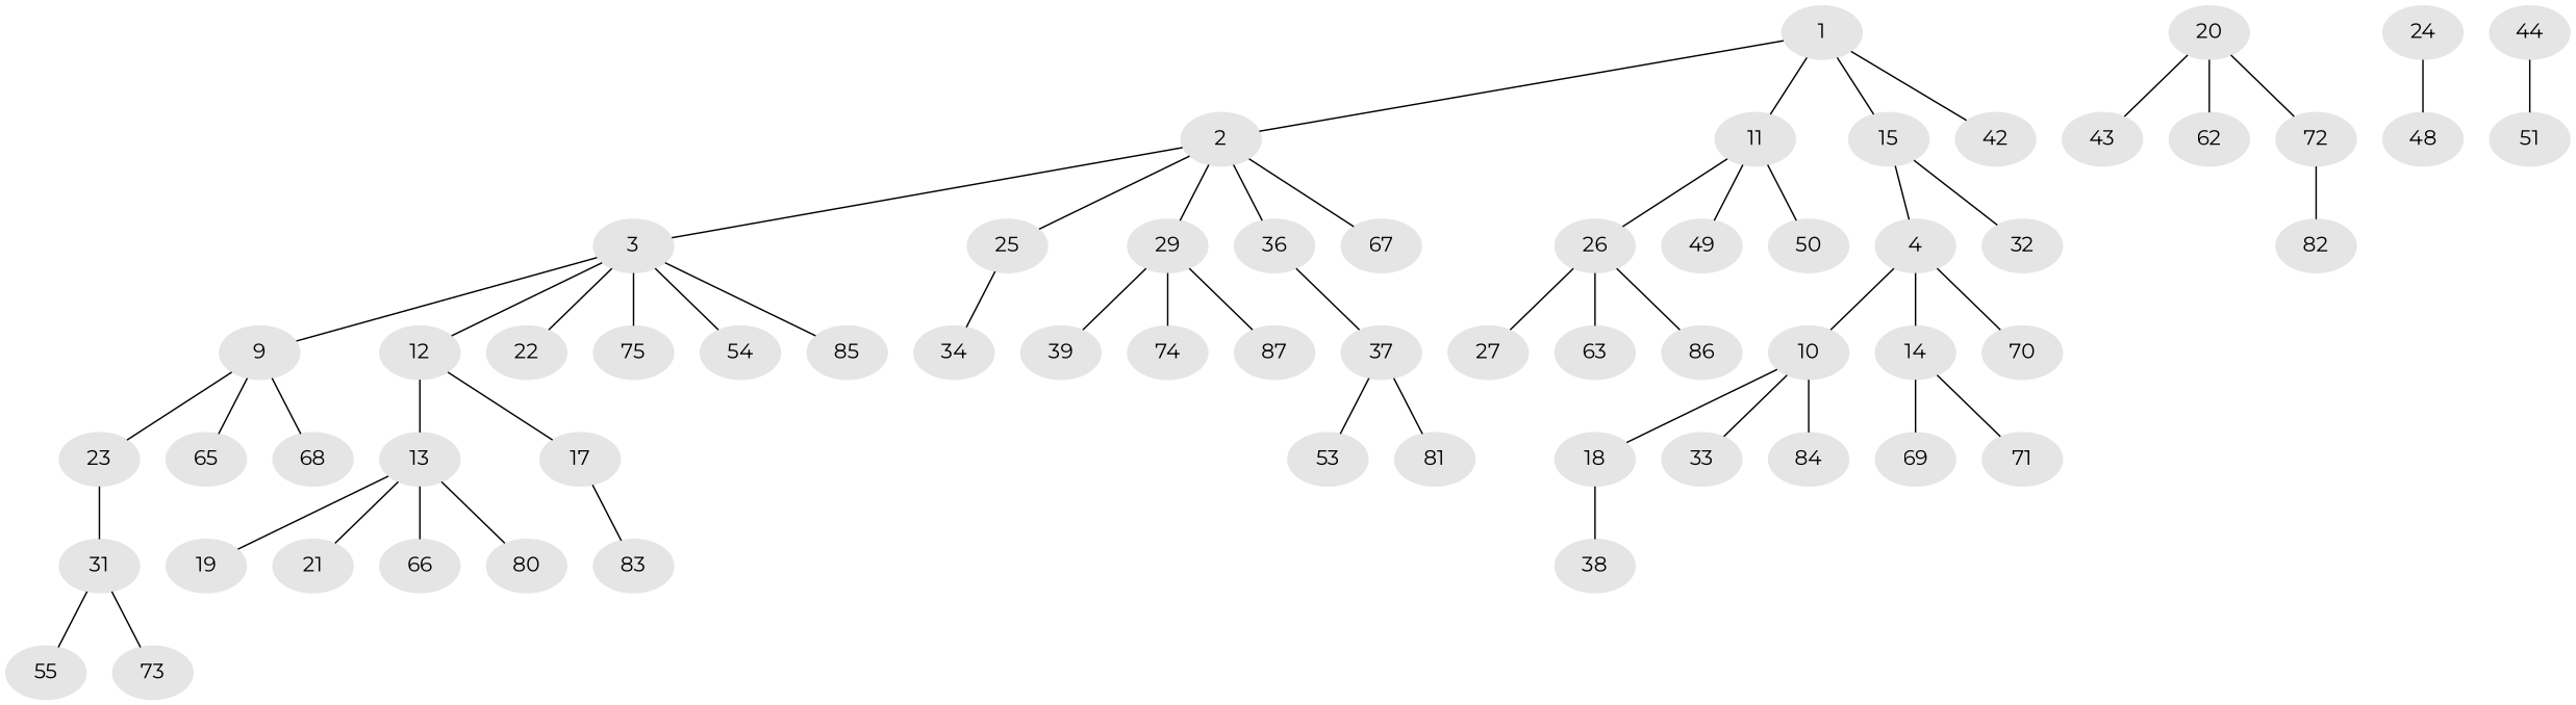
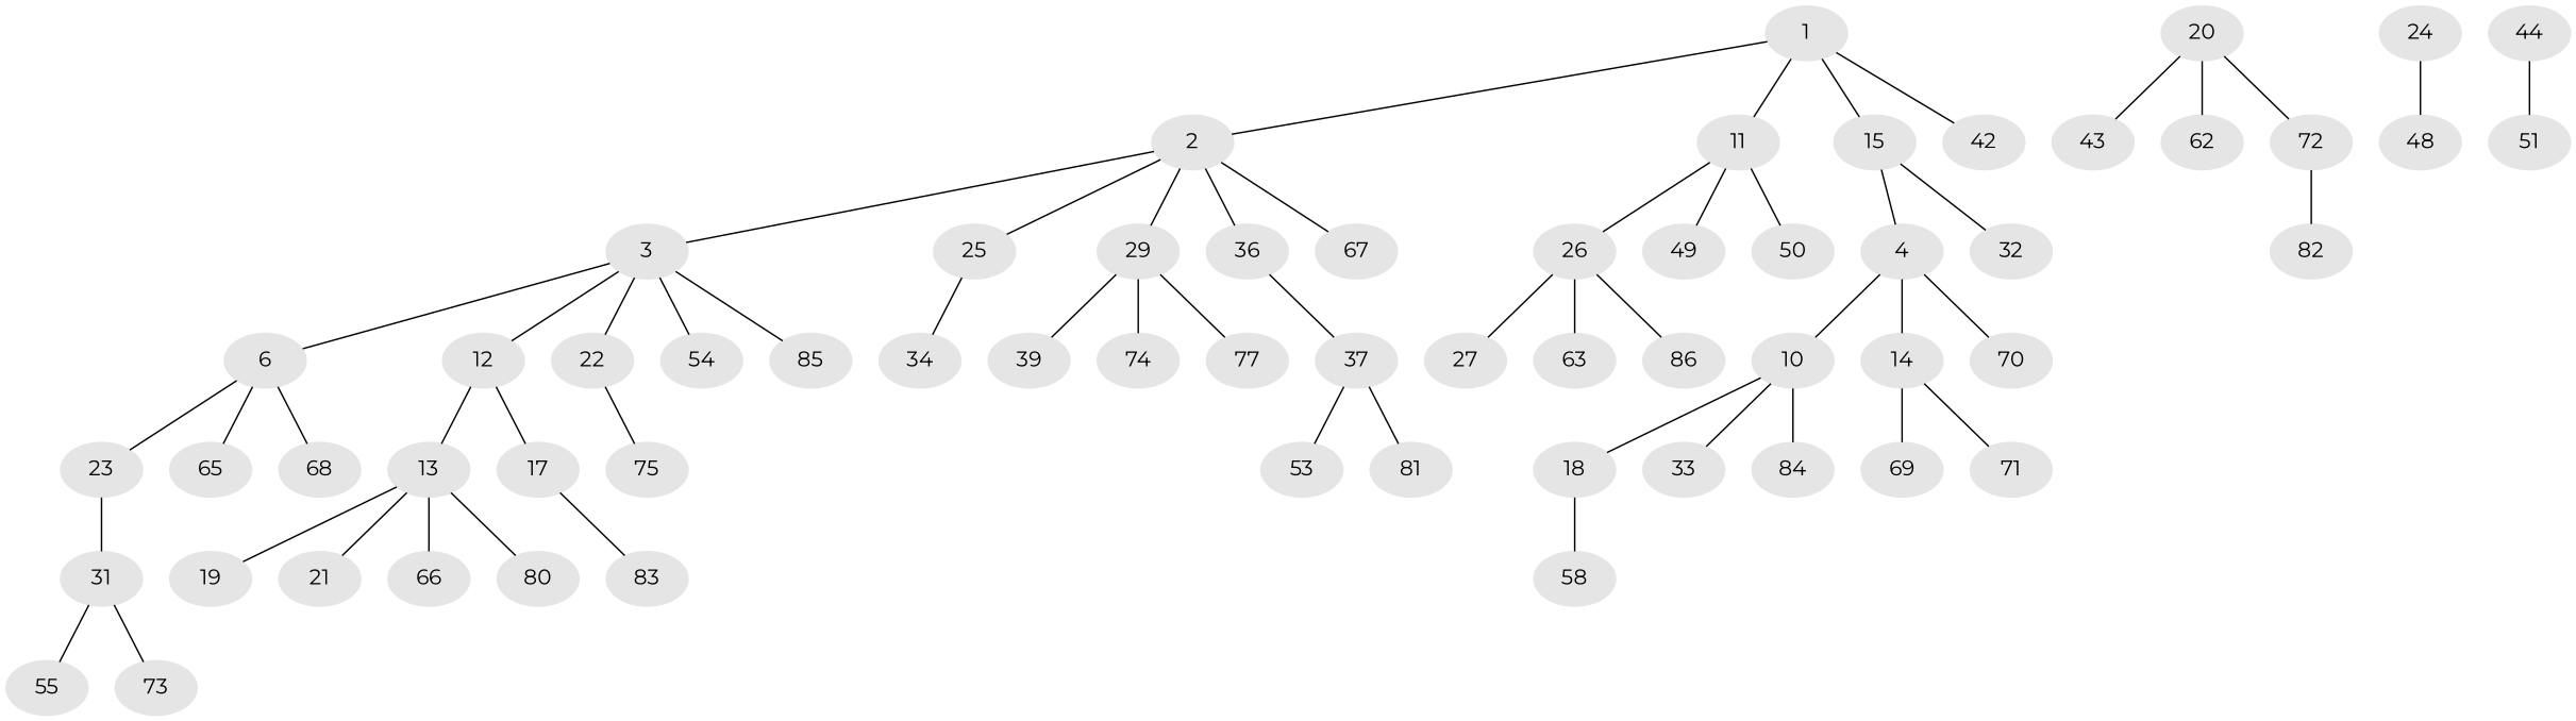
  graph {
    fontname=Montserrat
    node [color=gray90 fontname=Montserrat style=filled]
    edge [fontname=Montserrat]
    1 [super="+8"]
    2 [super="+5"]
    11 [super="+28"]
    15
    42 [super="+59"]
    3 [super="+6"]
    25 [super="+78"]
    29 [super="+61"]
    36
    67 [super="+87"]
    4 [super="+7"]
    10 [super="+75"]
    14 [super="+56"]
    70
    26 [super="+34"]
    49
    50
    32
-   9 [super="+16"]
+   9 [super="+16" label=6]
    12
    22
    n22 [label=75 super="+47"]
    54
    85
    n25 [label=34]
    39
    74
-   77 [super="+79" label=87]
+   77 [super="+79"]
    37 [super="+52"]
    23 [super="+90"]
    65
    68
    13 [super="+35"]
    17 [super="+88"]
    20 [super="+41"]
    43
    62
    72 [super="+89"]
    18 [super="+76"]
    33
    84
    69
    71
    31 [super="+60"]
-   38
+   38 [label=58]
    24 [super="+46"]
    48
    27
    63
    86
    19
    21
    66
    80
    83
    82
    55
    73
    53
    81
    44 [super="+57"]
    51 [super="+64"]
    1 -- 2
    1 -- 11
    1 -- 15
    1 -- 42
    2 -- 3
    2 -- 25
    2 -- 29
    2 -- 36
    2 -- 67
    11 -- 26
    11 -- 49
    11 -- 50
    15 -- 4
    15 -- 32
    3 -- 9
    3 -- 12
    3 -- 22
-   3 -- n22
+   22 -- n22
    3 -- 54
    3 -- 85
    25 -- n25
    29 -- 39
    29 -- 74
    29 -- 77
    36 -- 37
    4 -- 10
    4 -- 14
    4 -- 70
    10 -- 18
    10 -- 33
    10 -- 84
    14 -- 69
    14 -- 71
    26 -- 27
    26 -- 63
    26 -- 86
    9 -- 23
    9 -- 65
    9 -- 68
    12 -- 13
    12 -- 17
    37 -- 53
    37 -- 81
    23 -- 31
    13 -- 19
    13 -- 21
    13 -- 66
    13 -- 80
    17 -- 83
    20 -- 43
    20 -- 62
    20 -- 72
    72 -- 82
    18 -- 38
    31 -- 55
    31 -- 73
    24 -- 48
    44 -- 51
  }
